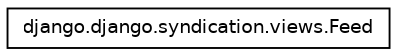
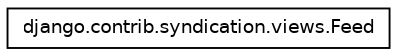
  digraph {
    rankdir=LR
-   n1 [color=black fillcolor=white fontname=Helvetica fontsize=10 height=0.2 label="django.django.syndication.views.Feed" shape=record style=filled width=0.4]
+   n1 [color=black fillcolor=white fontname=Helvetica fontsize=10 height=0.2 label="django.contrib.syndication.views.Feed" shape=record style=filled width=0.4]
  }
